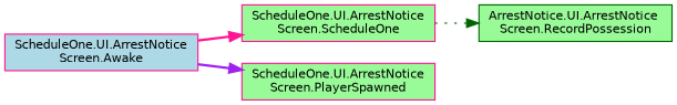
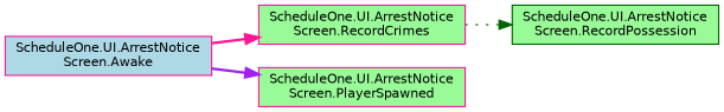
  digraph {
    rankdir=RL
    node [color=deeppink fillcolor=palegreen fontname=Helvetica fontsize=10 shape=box style=filled]
    edge [dir=back fontname=Helvetica fontsize=10 labelfontname=Helvetica labelfontsize=10 style=bold]
-   n1 [color=darkgreen fontcolor=black height=0.2 label="ArrestNotice.UI.ArrestNotice\lScreen.RecordPossession" width=0.4]
-   n2 [height=0.2 label="ScheduleOne.UI.ArrestNotice\lScreen.ScheduleOne" width=0.4]
+   n1 [color=darkgreen fontcolor=black height=0.2 label="ScheduleOne.UI.ArrestNotice\lScreen.RecordPossession" width=0.4]
+   n2 [height=0.2 label="ScheduleOne.UI.ArrestNotice\lScreen.RecordCrimes" width=0.4]
    n3 [fillcolor=lightblue height=0.2 label="ScheduleOne.UI.ArrestNotice\lScreen.Awake" width=0.4]
    n4 [height=0.2 label="ScheduleOne.UI.ArrestNotice\lScreen.PlayerSpawned" width=0.4]
    n1 -> n2 [color=darkgreen style=dotted]
    n2 -> n3 [color=deeppink]
    n4 -> n3 [color=purple]
  }
